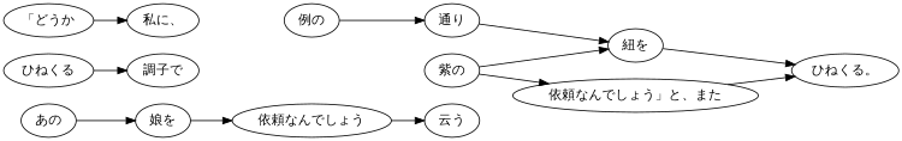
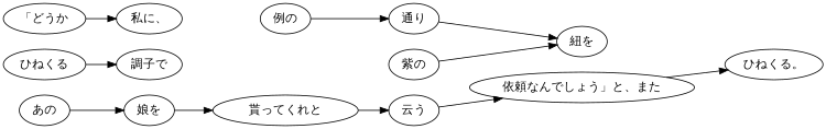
  digraph {
    fontname="Liberation Sans"
    rankdir=LR
    node [fontname="Liberation Sans"]
    edge [fontname="Liberation Sans"]
    n1 [label="例の"]
    n2 [label="通り"]
    n3 [label="紐を"]
    n4 [label="ひねくる。"]
    n5 [label="ひねくる"]
    n6 [label="調子で"]
    n7 [label="「どうか"]
    n8 [label="私に、"]
-   n9 [label="依頼なんでしょう"]
+   n9 [label="貰ってくれと"]
    n10 [label="云う"]
    n11 [label="あの"]
    n12 [label="娘を"]
    n13 [label="依頼なんでしょう」と、また"]
    n14 [label="紫の"]
    n1 -> n2
    n2 -> n3
-   n3 -> n4
    n5 -> n6
    n7 -> n8
    n9 -> n10
-   n14 -> n13
+   n10 -> n13
    n11 -> n12
    n12 -> n9
    n13 -> n4
    n14 -> n3
  }
